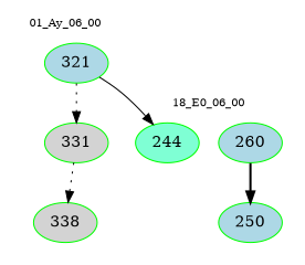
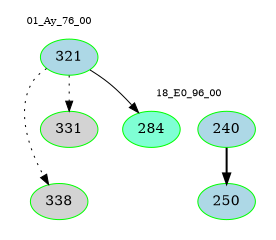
  digraph {
    node [color=green fillcolor=lightblue style=filled]
    edge [color=black style=dotted]
    n1 [label=321]
    n2 [fillcolor=lightgrey label=338]
    n3 [fillcolor=lightgrey label=331]
-   n4 [label=260]
+   n4 [label=240]
    n5 [label=250]
-   n6 [fillcolor=aquamarine label=244]
+   n6 [fillcolor=aquamarine label=284]
    subgraph cluster_1 {
      color=white
      fontsize=10
-     label="01_Ay_06_00"
+     label="01_Ay_76_00"
      n1
      n2
      n3
    }
    subgraph cluster_2 {
      color=white
      fontsize=10
-     label="18_E0_06_00"
+     label="18_E0_96_00"
      n4
      n5
      n6
    }
-   n3 -> n2
+   n1 -> n2
    n1 -> n3
    n1 -> n6 [style=solid]
    n4 -> n5 [style=bold]
  }
